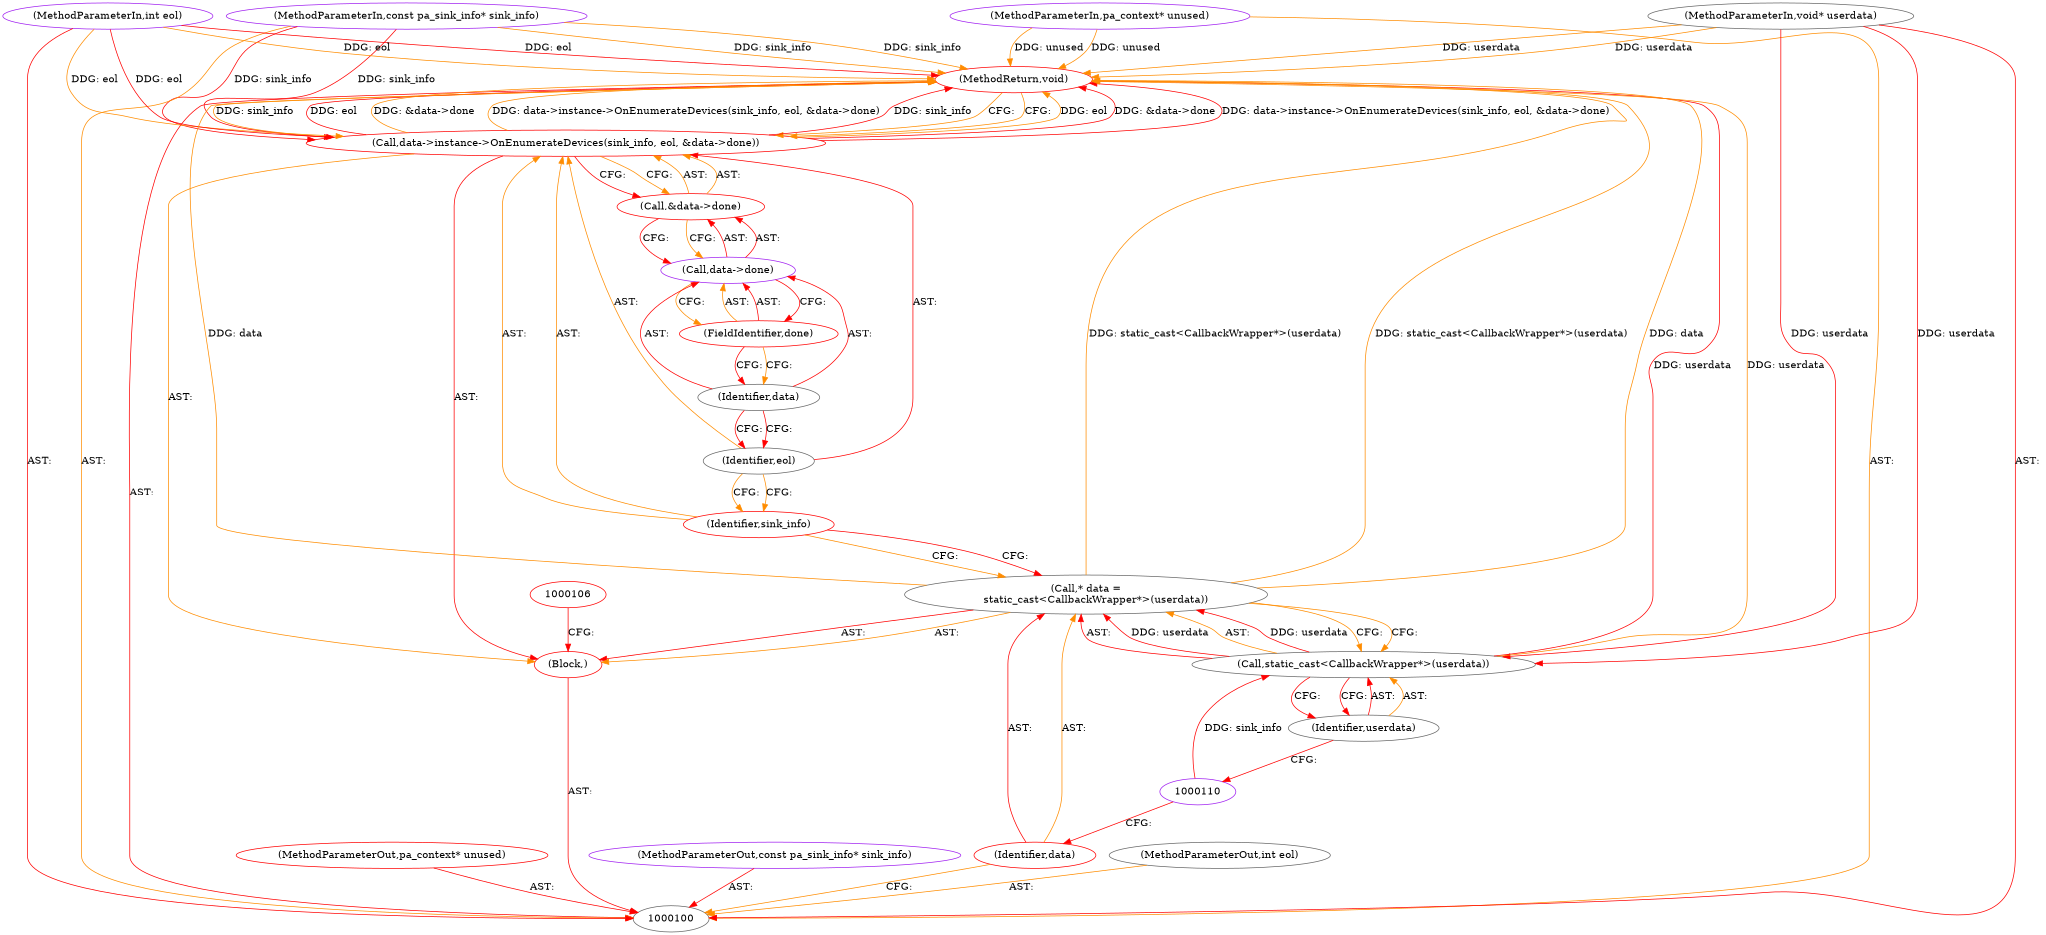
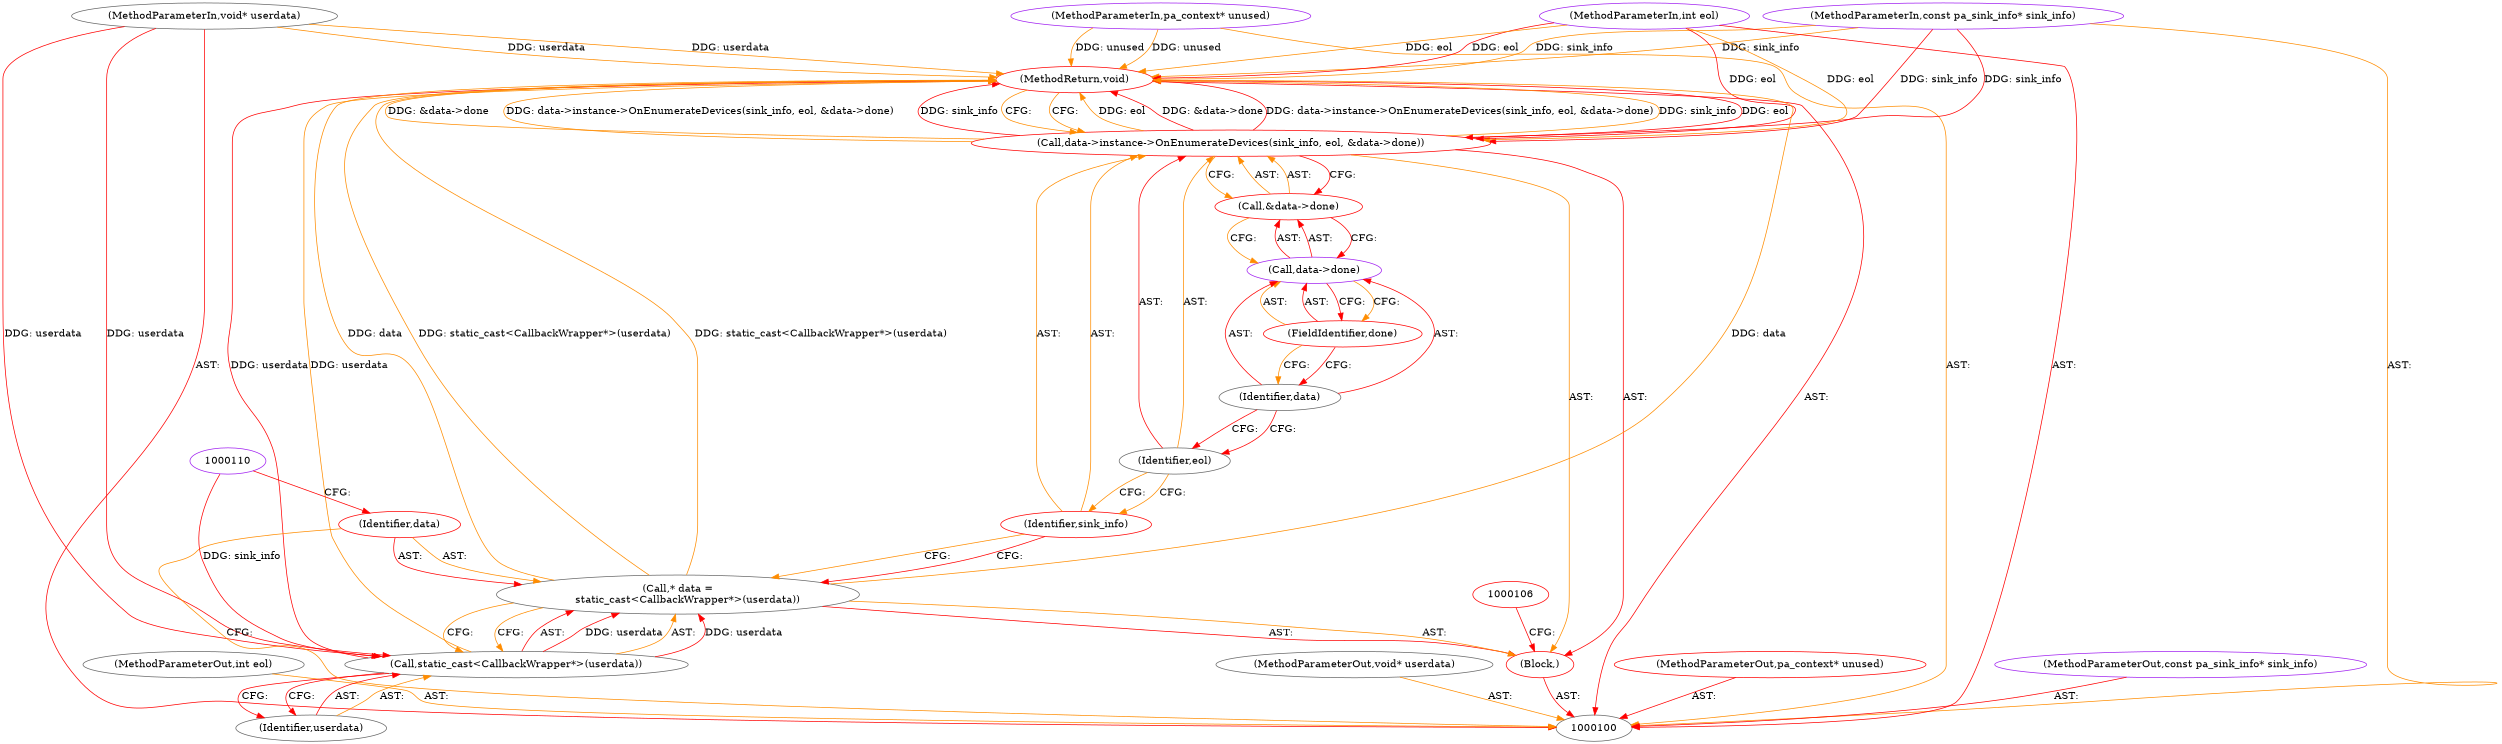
  digraph {
    node [color=red]
    edge [color=darkorange]
    n1 [label="(MethodReturn,void)"]
    n2 [label="(Call,data->instance->OnEnumerateDevices(sink_info, eol, &data->done))"]
    1000100 [color=gray40]
    n4 [label="(Block,)"]
    n5 [label="(Call,&data->done)"]
    n6 [color=purple label="(MethodParameterIn,pa_context* unused)"]
    n7 [label="(MethodParameterOut,pa_context* unused)"]
    n8 [color=purple label="(MethodParameterIn,const pa_sink_info* sink_info)"]
    n9 [color=purple label="(MethodParameterOut,const pa_sink_info* sink_info)"]
    n10 [color=purple label="(MethodParameterIn,int eol)"]
    n11 [color=gray40 label="(MethodParameterOut,int eol)"]
    n12 [color=gray40 label="(MethodParameterIn,void* userdata)"]
    n13 [color=gray40 label="(Call,static_cast<CallbackWrapper*>(userdata))"]
    n14 [color=gray40 label="(Call,* data =\n      static_cast<CallbackWrapper*>(userdata))"]
    n15 [color=gray40 label="(Identifier,userdata)"]
+   n16 [color=gray40 label="(MethodParameterOut,void* userdata)"]
    n17 [label="(Identifier,data)"]
    1000110 [color=purple]
    n19 [color=purple label="(Call,data->done)"]
    n20 [label="(Identifier,sink_info)"]
    n21 [color=gray40 label="(Identifier,eol)"]
    n22 [label="(FieldIdentifier,done)"]
    n23 [color=gray40 label="(Identifier,data)"]
    1000106
    n1 -> n2 [label="CFG: "]
    n1 -> n2 [label="CFG: "]
    n1 -> 1000100 [color=red label="AST: "]
    n2 -> n1 [label="DDG: eol"]
    n2 -> n1 [color=red label="DDG: &data->done"]
    n2 -> n1 [color=red label="DDG: data->instance->OnEnumerateDevices(sink_info, eol, &data->done)"]
    n2 -> n1 [label="DDG: sink_info"]
    n2 -> n1 [color=red label="DDG: eol"]
    n2 -> n1 [label="DDG: &data->done"]
    n2 -> n1 [label="DDG: data->instance->OnEnumerateDevices(sink_info, eol, &data->done)"]
    n2 -> n1 [color=red label="DDG: sink_info"]
    n2 -> n4 [color=red label="AST: "]
    n2 -> n4 [label="AST: "]
    n2 -> n5 [color=red label="CFG: "]
    n2 -> n5 [label="CFG: "]
    n4 -> 1000100 [color=red label="AST: "]
    n5 -> n2 [label="AST: "]
    n5 -> n2 [label="AST: "]
    n5 -> n19 [color=red label="CFG: "]
    n5 -> n19 [label="CFG: "]
    n6 -> n1 [label="DDG: unused"]
    n6 -> n1 [label="DDG: unused"]
    n6 -> 1000100 [label="AST: "]
    n7 -> 1000100 [color=red label="AST: "]
    n8 -> n1 [label="DDG: sink_info"]
    n8 -> n1 [label="DDG: sink_info"]
    n8 -> n2 [color=red label="DDG: sink_info"]
    n8 -> n2 [color=red label="DDG: sink_info"]
    n8 -> 1000100 [label="AST: "]
    n9 -> 1000100 [color=red label="AST: "]
    n10 -> n1 [color=red label="DDG: eol"]
    n10 -> n1 [label="DDG: eol"]
    n10 -> n2 [label="DDG: eol"]
    n10 -> n2 [color=red label="DDG: eol"]
    n10 -> 1000100 [color=red label="AST: "]
    n11 -> 1000100 [label="AST: "]
    n12 -> n1 [label="DDG: userdata"]
    n12 -> n1 [label="DDG: userdata"]
    n12 -> 1000100 [color=red label="AST: "]
    n12 -> n13 [color=red label="DDG: userdata"]
    n12 -> n13 [color=red label="DDG: userdata"]
    n13 -> n1 [color=red label="DDG: userdata"]
    n13 -> n1 [label="DDG: userdata"]
    n13 -> n14 [color=red label="AST: "]
    n13 -> n14 [color=red label="DDG: userdata"]
    n13 -> n14 [label="AST: "]
    n13 -> n14 [color=red label="DDG: userdata"]
    n13 -> n15 [color=red label="CFG: "]
    n13 -> n15 [color=red label="CFG: "]
    n14 -> n1 [label="DDG: data"]
    n14 -> n1 [label="DDG: static_cast<CallbackWrapper*>(userdata)"]
    n14 -> n1 [label="DDG: data"]
    n14 -> n1 [label="DDG: static_cast<CallbackWrapper*>(userdata)"]
    n14 -> n4 [color=red label="AST: "]
    n14 -> n4 [label="AST: "]
    n14 -> n13 [label="CFG: "]
    n14 -> n13 [label="CFG: "]
    n15 -> n13 [color=red label="AST: "]
    n15 -> n13 [label="AST: "]
-   n15 -> 1000110 [color=red label="CFG: "]
+   n16 -> 1000100 [label="AST: "]
    n17 -> 1000100 [label="CFG: "]
    n17 -> n14 [color=red label="AST: "]
    n17 -> n14 [label="AST: "]
    1000110 -> n13 [color=red label="DDG: sink_info"]
    1000110 -> n17 [color=red label="CFG: "]
    n19 -> n5 [color=red label="AST: "]
    n19 -> n5 [color=red label="AST: "]
    n19 -> n22 [color=red label="CFG: "]
    n19 -> n22 [label="CFG: "]
    n20 -> n2 [label="AST: "]
    n20 -> n2 [label="AST: "]
    n20 -> n14 [label="CFG: "]
    n20 -> n14 [color=red label="CFG: "]
    n21 -> n2 [color=red label="AST: "]
    n21 -> n2 [label="AST: "]
    n21 -> n20 [label="CFG: "]
    n21 -> n20 [label="CFG: "]
    n22 -> n19 [label="AST: "]
    n22 -> n19 [color=red label="AST: "]
    n22 -> n23 [color=red label="CFG: "]
    n22 -> n23 [label="CFG: "]
    n23 -> n19 [color=red label="AST: "]
    n23 -> n19 [color=red label="AST: "]
    n23 -> n21 [color=red label="CFG: "]
    n23 -> n21 [color=red label="CFG: "]
    1000106 -> n4 [color=red label="CFG: "]
  }
